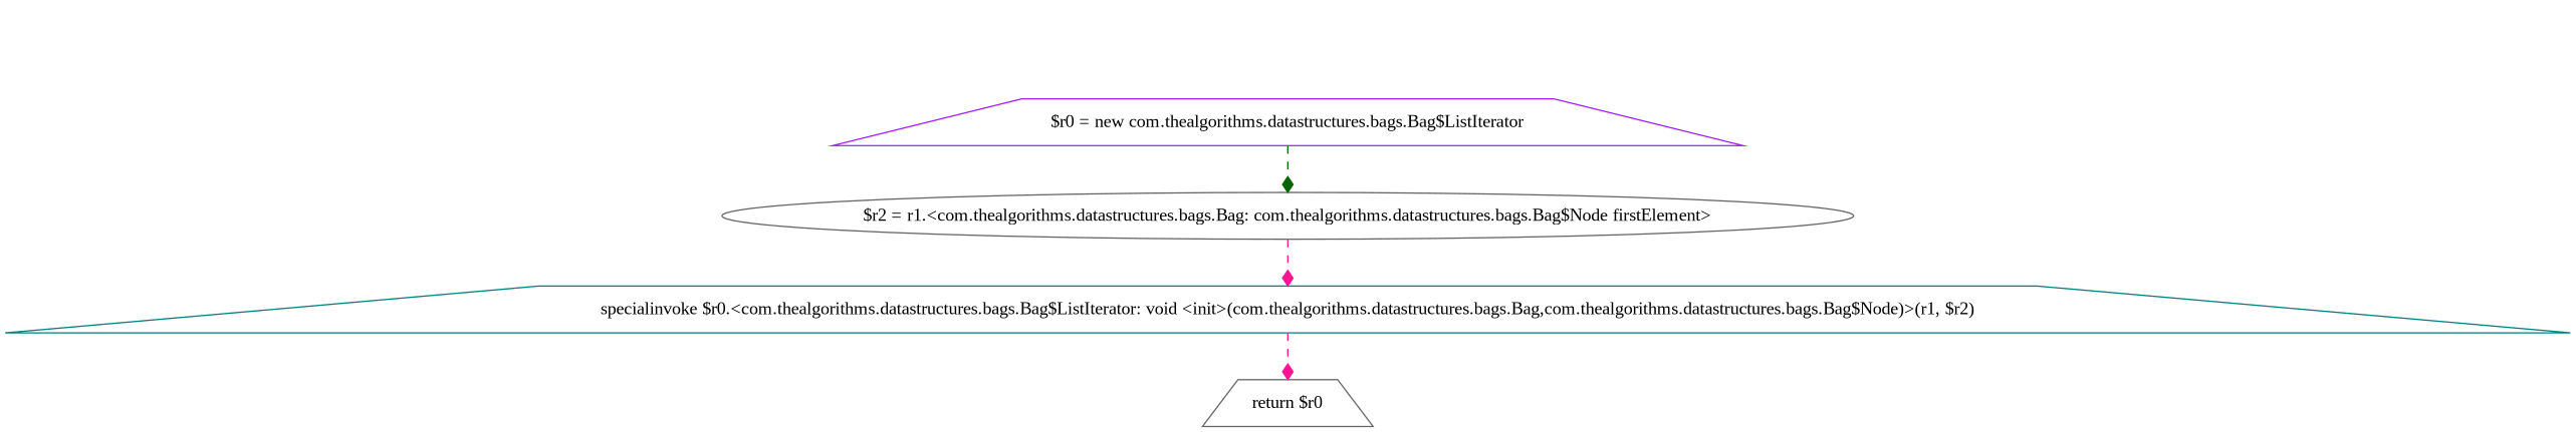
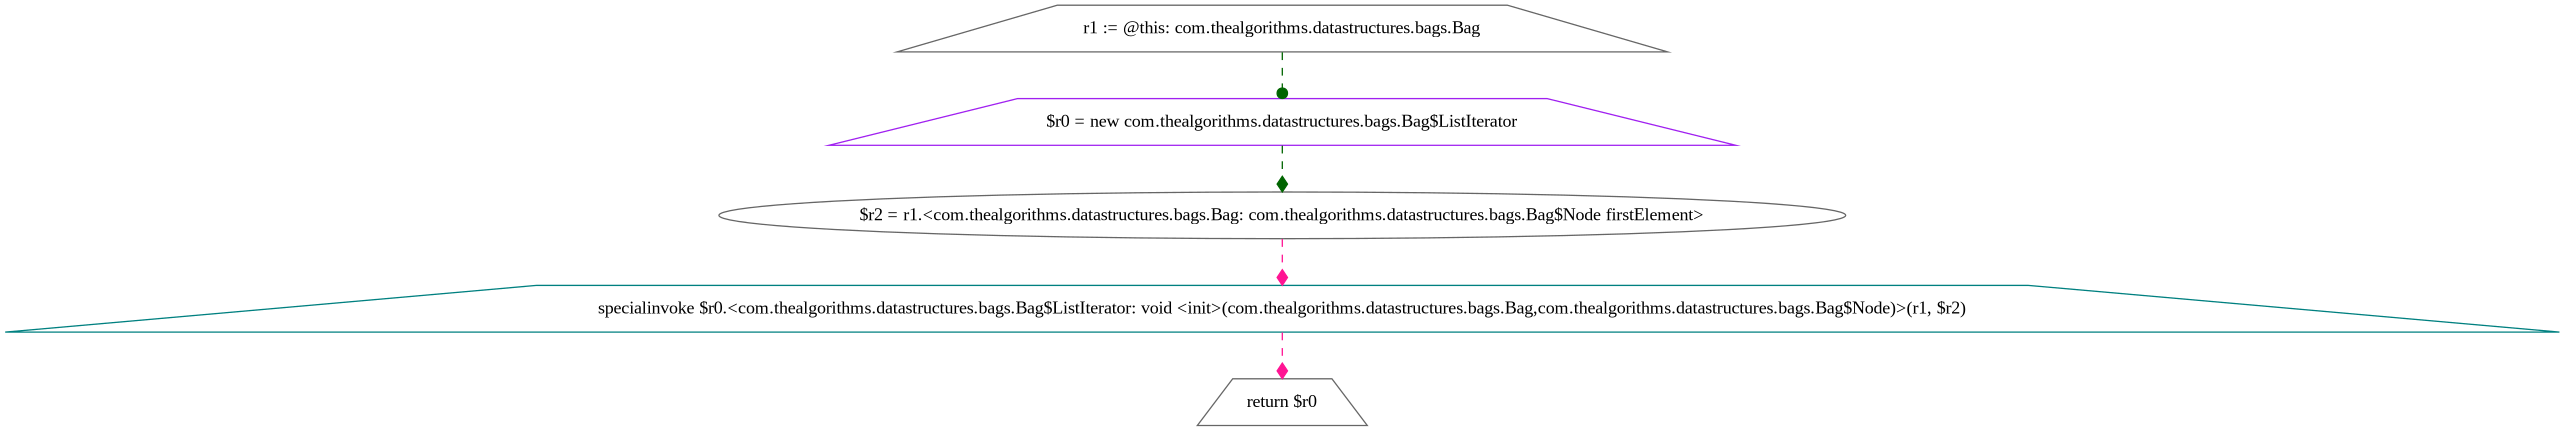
  digraph {
    fontname="Liberation Serif"
    node [color=gray40 shape=trapezium fontname="Liberation Serif"]
    edge [color=darkgreen style=dashed arrowhead=diamond fontname="Liberation Serif"]
+   "r1 := @this: com.thealgorithms.datastructures.bags.Bag"
    "$r0 = new com.thealgorithms.datastructures.bags.Bag$ListIterator" [color=purple]
    "$r2 = r1.<com.thealgorithms.datastructures.bags.Bag: com.thealgorithms.datastructures.bags.Bag$Node firstElement>" [shape=ellipse]
    "specialinvoke $r0.<com.thealgorithms.datastructures.bags.Bag$ListIterator: void <init>(com.thealgorithms.datastructures.bags.Bag,com.thealgorithms.datastructures.bags.Bag$Node)>(r1, $r2)" [color=teal]
    "return $r0"
+   "r1 := @this: com.thealgorithms.datastructures.bags.Bag" -> "$r0 = new com.thealgorithms.datastructures.bags.Bag$ListIterator" [arrowhead=dot]
    "$r0 = new com.thealgorithms.datastructures.bags.Bag$ListIterator" -> "$r2 = r1.<com.thealgorithms.datastructures.bags.Bag: com.thealgorithms.datastructures.bags.Bag$Node firstElement>"
    "$r2 = r1.<com.thealgorithms.datastructures.bags.Bag: com.thealgorithms.datastructures.bags.Bag$Node firstElement>" -> "specialinvoke $r0.<com.thealgorithms.datastructures.bags.Bag$ListIterator: void <init>(com.thealgorithms.datastructures.bags.Bag,com.thealgorithms.datastructures.bags.Bag$Node)>(r1, $r2)" [color=deeppink]
    "specialinvoke $r0.<com.thealgorithms.datastructures.bags.Bag$ListIterator: void <init>(com.thealgorithms.datastructures.bags.Bag,com.thealgorithms.datastructures.bags.Bag$Node)>(r1, $r2)" -> "return $r0" [color=deeppink]
  }
